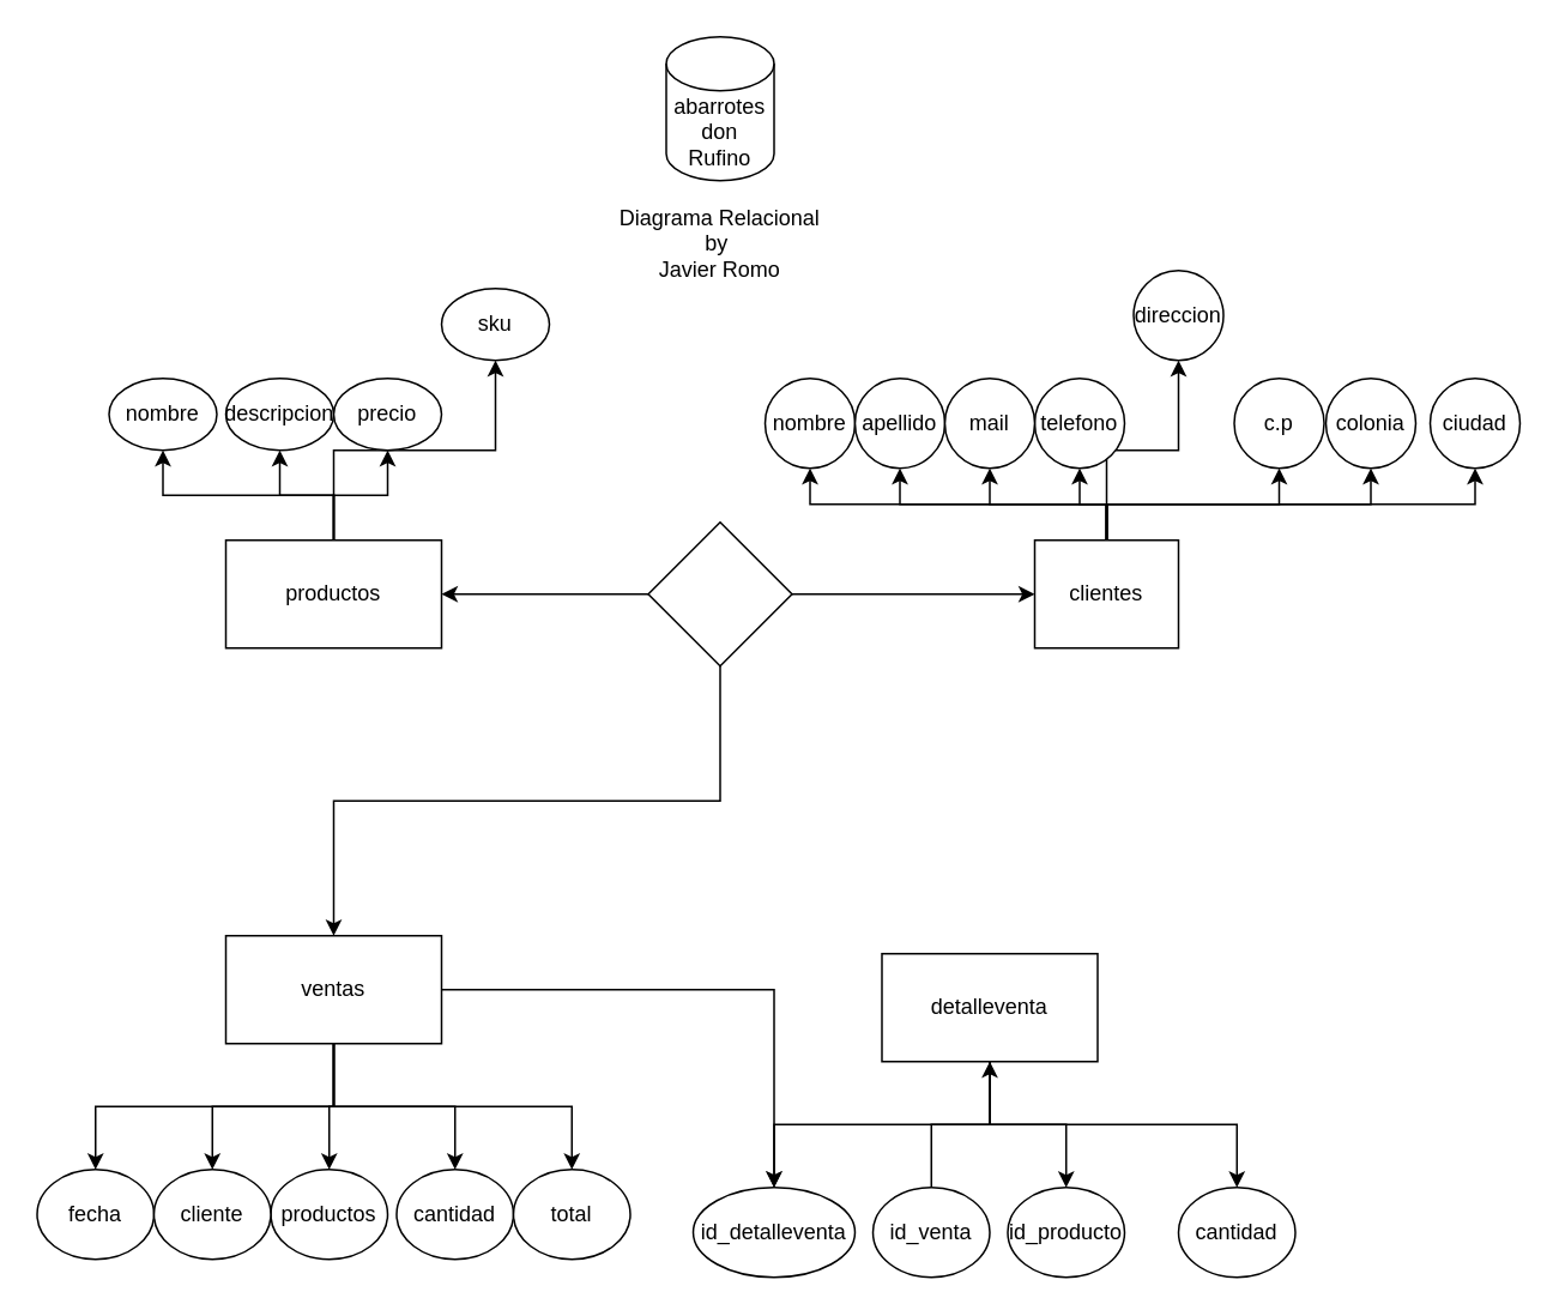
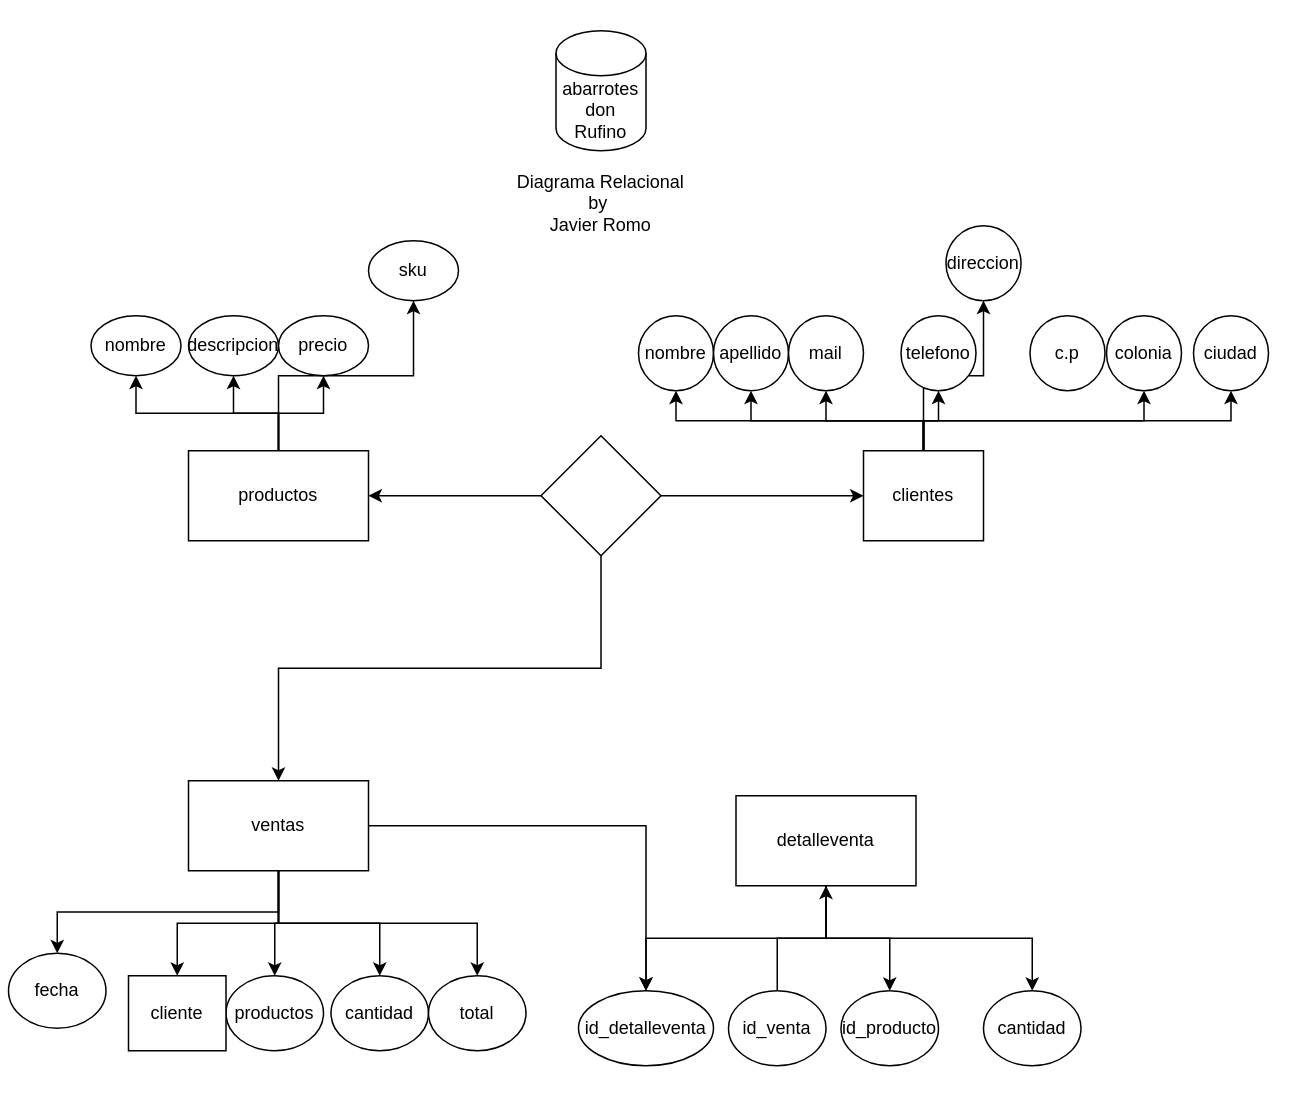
  <mxCell id="0" />
  <mxCell id="1" parent="0" />
  <mxCell id="2" style="edgeStyle=orthogonalEdgeStyle;rounded=0;orthogonalLoop=1;jettySize=auto;html=1;exitX=0.5;exitY=0;exitDx=0;exitDy=0;entryX=0.5;entryY=1;entryDx=0;entryDy=0;" parent="1" source="6" target="34" edge="1"><mxGeometry relative="1" as="geometry" /></mxCell>
  <mxCell id="3" style="edgeStyle=orthogonalEdgeStyle;rounded=0;orthogonalLoop=1;jettySize=auto;html=1;exitX=0.5;exitY=0;exitDx=0;exitDy=0;entryX=0.5;entryY=1;entryDx=0;entryDy=0;" parent="1" source="6" target="33" edge="1"><mxGeometry relative="1" as="geometry" /></mxCell>
  <mxCell id="4" style="edgeStyle=orthogonalEdgeStyle;rounded=0;orthogonalLoop=1;jettySize=auto;html=1;exitX=0.5;exitY=0;exitDx=0;exitDy=0;entryX=0.5;entryY=1;entryDx=0;entryDy=0;" parent="1" source="6" target="32" edge="1"><mxGeometry relative="1" as="geometry" /></mxCell>
  <mxCell id="5" style="edgeStyle=orthogonalEdgeStyle;rounded=0;orthogonalLoop=1;jettySize=auto;html=1;exitX=0.5;exitY=0;exitDx=0;exitDy=0;entryX=0.5;entryY=1;entryDx=0;entryDy=0;" parent="1" source="6" target="7" edge="1"><mxGeometry relative="1" as="geometry" /></mxCell>
  <mxCell id="6" value="productos" style="rounded=0;whiteSpace=wrap;html=1;" parent="1" vertex="1"><mxGeometry x="125" y="300" width="120" height="60" as="geometry" /></mxCell>
  <mxCell id="7" value="nombre" style="ellipse;whiteSpace=wrap;html=1;" parent="1" vertex="1"><mxGeometry x="60" y="210" width="60" height="40" as="geometry" /></mxCell>
  <mxCell id="8" style="edgeStyle=orthogonalEdgeStyle;rounded=0;orthogonalLoop=1;jettySize=auto;html=1;exitX=0.5;exitY=0;exitDx=0;exitDy=0;entryX=0.5;entryY=1;entryDx=0;entryDy=0;" parent="1" source="16" target="17" edge="1"><mxGeometry relative="1" as="geometry" /></mxCell>
  <mxCell id="9" style="edgeStyle=orthogonalEdgeStyle;rounded=0;orthogonalLoop=1;jettySize=auto;html=1;exitX=0.5;exitY=0;exitDx=0;exitDy=0;entryX=0.5;entryY=1;entryDx=0;entryDy=0;" parent="1" source="16" target="18" edge="1"><mxGeometry relative="1" as="geometry" /></mxCell>
  <mxCell id="10" style="edgeStyle=orthogonalEdgeStyle;rounded=0;orthogonalLoop=1;jettySize=auto;html=1;exitX=0.5;exitY=0;exitDx=0;exitDy=0;entryX=0.5;entryY=1;entryDx=0;entryDy=0;" parent="1" source="16" target="21" edge="1"><mxGeometry relative="1" as="geometry" /></mxCell>
  <mxCell id="11" style="edgeStyle=orthogonalEdgeStyle;rounded=0;orthogonalLoop=1;jettySize=auto;html=1;exitX=0.5;exitY=0;exitDx=0;exitDy=0;entryX=0.5;entryY=1;entryDx=0;entryDy=0;" parent="1" source="16" target="19" edge="1"><mxGeometry relative="1" as="geometry" /></mxCell>
  <mxCell id="12" style="edgeStyle=orthogonalEdgeStyle;rounded=0;orthogonalLoop=1;jettySize=auto;html=1;exitX=0.5;exitY=0;exitDx=0;exitDy=0;entryX=0.5;entryY=1;entryDx=0;entryDy=0;" parent="1" source="16" target="23" edge="1"><mxGeometry relative="1" as="geometry" /></mxCell>
- <mxCell id="13" style="edgeStyle=orthogonalEdgeStyle;rounded=0;orthogonalLoop=1;jettySize=auto;html=1;exitX=0.5;exitY=0;exitDx=0;exitDy=0;entryX=0.5;entryY=1;entryDx=0;entryDy=0;" parent="1" source="16" target="22" edge="1"><mxGeometry relative="1" as="geometry" /></mxCell>
  <mxCell id="14" style="edgeStyle=orthogonalEdgeStyle;rounded=0;orthogonalLoop=1;jettySize=auto;html=1;exitX=0.5;exitY=0;exitDx=0;exitDy=0;entryX=0.5;entryY=1;entryDx=0;entryDy=0;" parent="1" source="16" target="20" edge="1"><mxGeometry relative="1" as="geometry" /></mxCell>
  <mxCell id="15" style="edgeStyle=orthogonalEdgeStyle;rounded=0;orthogonalLoop=1;jettySize=auto;html=1;exitX=0.5;exitY=0;exitDx=0;exitDy=0;" parent="1" source="16" target="24" edge="1"><mxGeometry relative="1" as="geometry" /></mxCell>
  <mxCell id="16" value="clientes" style="rounded=0;whiteSpace=wrap;html=1;" parent="1" vertex="1"><mxGeometry x="575" y="300" width="80" height="60" as="geometry" /></mxCell>
  <mxCell id="17" value="nombre" style="ellipse;whiteSpace=wrap;html=1;" parent="1" vertex="1"><mxGeometry x="425" y="210" width="50" height="50" as="geometry" /></mxCell>
  <mxCell id="18" value="apellido" style="ellipse;whiteSpace=wrap;html=1;" parent="1" vertex="1"><mxGeometry x="475" y="210" width="50" height="50" as="geometry" /></mxCell>
- <mxCell id="19" value="telefono" style="ellipse;whiteSpace=wrap;html=1;" parent="1" vertex="1"><mxGeometry x="575" y="210" width="50" height="50" as="geometry" /></mxCell>
+ <mxCell id="19" value="telefono" style="ellipse;whiteSpace=wrap;html=1;" parent="1" vertex="1"><mxGeometry x="600" y="210" width="50" height="50" as="geometry" /></mxCell>
  <mxCell id="20" value="colonia" style="ellipse;whiteSpace=wrap;html=1;" parent="1" vertex="1"><mxGeometry x="737" y="210" width="50" height="50" as="geometry" /></mxCell>
  <mxCell id="21" value="mail" style="ellipse;whiteSpace=wrap;html=1;" parent="1" vertex="1"><mxGeometry x="525" y="210" width="50" height="50" as="geometry" /></mxCell>
  <mxCell id="22" value="c.p" style="ellipse;whiteSpace=wrap;html=1;" parent="1" vertex="1"><mxGeometry x="686" y="210" width="50" height="50" as="geometry" /></mxCell>
  <mxCell id="23" value="direccion" style="ellipse;whiteSpace=wrap;html=1;" parent="1" vertex="1"><mxGeometry x="630" y="150" width="50" height="50" as="geometry" /></mxCell>
  <mxCell id="24" value="ciudad" style="ellipse;whiteSpace=wrap;html=1;" parent="1" vertex="1"><mxGeometry x="795" y="210" width="50" height="50" as="geometry" /></mxCell>
  <mxCell id="25" style="edgeStyle=orthogonalEdgeStyle;rounded=0;orthogonalLoop=1;jettySize=auto;html=1;exitX=0.5;exitY=1;exitDx=0;exitDy=0;entryX=0.5;entryY=0;entryDx=0;entryDy=0;" parent="1" source="31" target="42" edge="1"><mxGeometry relative="1" as="geometry" /></mxCell>
  <mxCell id="26" style="edgeStyle=orthogonalEdgeStyle;rounded=0;orthogonalLoop=1;jettySize=auto;html=1;exitX=0.5;exitY=1;exitDx=0;exitDy=0;entryX=0.5;entryY=0;entryDx=0;entryDy=0;" parent="1" source="31" target="43" edge="1"><mxGeometry relative="1" as="geometry" /></mxCell>
  <mxCell id="27" style="edgeStyle=orthogonalEdgeStyle;rounded=0;orthogonalLoop=1;jettySize=auto;html=1;exitX=0.5;exitY=1;exitDx=0;exitDy=0;entryX=0.5;entryY=0;entryDx=0;entryDy=0;" parent="1" source="31" target="39" edge="1"><mxGeometry relative="1" as="geometry" /></mxCell>
  <mxCell id="28" style="edgeStyle=orthogonalEdgeStyle;rounded=0;orthogonalLoop=1;jettySize=auto;html=1;exitX=0.5;exitY=1;exitDx=0;exitDy=0;entryX=0.5;entryY=0;entryDx=0;entryDy=0;" parent="1" source="31" target="40" edge="1"><mxGeometry relative="1" as="geometry" /></mxCell>
  <mxCell id="29" style="edgeStyle=orthogonalEdgeStyle;rounded=0;orthogonalLoop=1;jettySize=auto;html=1;exitX=0.5;exitY=1;exitDx=0;exitDy=0;entryX=0.5;entryY=0;entryDx=0;entryDy=0;" parent="1" source="31" target="41" edge="1"><mxGeometry relative="1" as="geometry" /></mxCell>
  <mxCell id="30" style="edgeStyle=orthogonalEdgeStyle;rounded=0;orthogonalLoop=1;jettySize=auto;html=1;exitX=1;exitY=0.5;exitDx=0;exitDy=0;" edge="1" parent="1" source="31" target="52"><mxGeometry relative="1" as="geometry" /></mxCell>
  <mxCell id="31" value="ventas" style="rounded=0;whiteSpace=wrap;html=1;" parent="1" vertex="1"><mxGeometry x="125" y="520" width="120" height="60" as="geometry" /></mxCell>
  <mxCell id="32" value="descripcion" style="ellipse;whiteSpace=wrap;html=1;" parent="1" vertex="1"><mxGeometry x="125" y="210" width="60" height="40" as="geometry" /></mxCell>
  <mxCell id="33" value="precio" style="ellipse;whiteSpace=wrap;html=1;" parent="1" vertex="1"><mxGeometry x="185" y="210" width="60" height="40" as="geometry" /></mxCell>
  <mxCell id="34" value="sku" style="ellipse;whiteSpace=wrap;html=1;" parent="1" vertex="1"><mxGeometry x="245" y="160" width="60" height="40" as="geometry" /></mxCell>
  <mxCell id="35" style="edgeStyle=orthogonalEdgeStyle;rounded=0;orthogonalLoop=1;jettySize=auto;html=1;exitX=1;exitY=0.5;exitDx=0;exitDy=0;entryX=0;entryY=0.5;entryDx=0;entryDy=0;" parent="1" source="38" target="16" edge="1"><mxGeometry relative="1" as="geometry" /></mxCell>
  <mxCell id="36" style="edgeStyle=orthogonalEdgeStyle;rounded=0;orthogonalLoop=1;jettySize=auto;html=1;exitX=0;exitY=0.5;exitDx=0;exitDy=0;entryX=1;entryY=0.5;entryDx=0;entryDy=0;" parent="1" source="38" target="6" edge="1"><mxGeometry relative="1" as="geometry" /></mxCell>
  <mxCell id="37" style="edgeStyle=orthogonalEdgeStyle;rounded=0;orthogonalLoop=1;jettySize=auto;html=1;exitX=0.5;exitY=1;exitDx=0;exitDy=0;entryX=0.5;entryY=0;entryDx=0;entryDy=0;" parent="1" source="38" target="31" edge="1"><mxGeometry relative="1" as="geometry" /></mxCell>
  <mxCell id="38" value="" style="rhombus;whiteSpace=wrap;html=1;" parent="1" vertex="1"><mxGeometry x="360" y="290" width="80" height="80" as="geometry" /></mxCell>
  <mxCell id="39" value="productos" style="ellipse;whiteSpace=wrap;html=1;" parent="1" vertex="1"><mxGeometry x="150" y="650" width="65" height="50" as="geometry" /></mxCell>
  <mxCell id="40" value="cantidad" style="ellipse;whiteSpace=wrap;html=1;" parent="1" vertex="1"><mxGeometry x="220" y="650" width="65" height="50" as="geometry" /></mxCell>
  <mxCell id="41" value="total" style="ellipse;whiteSpace=wrap;html=1;" parent="1" vertex="1"><mxGeometry x="285" y="650" width="65" height="50" as="geometry" /></mxCell>
- <mxCell id="42" value="fecha" style="ellipse;whiteSpace=wrap;html=1;" parent="1" vertex="1"><mxGeometry x="20" y="650" width="65" height="50" as="geometry" /></mxCell>
- <mxCell id="43" value="cliente" style="ellipse;whiteSpace=wrap;html=1;" parent="1" vertex="1"><mxGeometry x="85" y="650" width="65" height="50" as="geometry" /></mxCell>
+ <mxCell id="42" value="fecha" style="ellipse;whiteSpace=wrap;html=1;" parent="1" vertex="1"><mxGeometry x="5" y="635" width="65" height="50" as="geometry" /></mxCell>
+ <mxCell id="43" value="cliente" style="whiteSpace=wrap;html=1;rounded=0;" parent="1" vertex="1"><mxGeometry x="85" y="650" width="65" height="50" as="geometry" /></mxCell>
  <mxCell id="44" value="abarrotes don Rufino" style="shape=cylinder3;whiteSpace=wrap;html=1;boundedLbl=1;backgroundOutline=1;size=15;" parent="1" vertex="1"><mxGeometry x="370" y="20" width="60" height="80" as="geometry" /></mxCell>
  <mxCell id="45" value="Diagrama Relacional&lt;div&gt;by&amp;nbsp;&lt;/div&gt;&lt;div&gt;Javier Romo&lt;/div&gt;" style="text;html=1;align=center;verticalAlign=middle;whiteSpace=wrap;rounded=0;" parent="1" vertex="1"><mxGeometry x="270" y="120" width="260" height="30" as="geometry" /></mxCell>
  <mxCell id="46" style="edgeStyle=orthogonalEdgeStyle;rounded=0;orthogonalLoop=1;jettySize=auto;html=1;exitX=0.5;exitY=1;exitDx=0;exitDy=0;entryX=0.5;entryY=0;entryDx=0;entryDy=0;" edge="1" parent="1" source="49" target="52"><mxGeometry relative="1" as="geometry" /></mxCell>
  <mxCell id="47" style="edgeStyle=orthogonalEdgeStyle;rounded=0;orthogonalLoop=1;jettySize=auto;html=1;exitX=0.5;exitY=1;exitDx=0;exitDy=0;entryX=0.5;entryY=0;entryDx=0;entryDy=0;" edge="1" parent="1" source="49" target="50"><mxGeometry relative="1" as="geometry" /></mxCell>
  <mxCell id="48" style="edgeStyle=orthogonalEdgeStyle;rounded=0;orthogonalLoop=1;jettySize=auto;html=1;exitX=0.5;exitY=1;exitDx=0;exitDy=0;entryX=0.5;entryY=0;entryDx=0;entryDy=0;" edge="1" parent="1" source="49" target="51"><mxGeometry relative="1" as="geometry" /></mxCell>
  <mxCell id="49" value="detalleventa" style="rounded=0;whiteSpace=wrap;html=1;" vertex="1" parent="1"><mxGeometry x="490" y="530" width="120" height="60" as="geometry" /></mxCell>
  <mxCell id="50" value="id_producto" style="ellipse;whiteSpace=wrap;html=1;" vertex="1" parent="1"><mxGeometry x="560" y="660" width="65" height="50" as="geometry" /></mxCell>
  <mxCell id="51" value="cantidad" style="ellipse;whiteSpace=wrap;html=1;" vertex="1" parent="1"><mxGeometry x="655" y="660" width="65" height="50" as="geometry" /></mxCell>
  <mxCell id="52" value="id_detalleventa" style="ellipse;whiteSpace=wrap;html=1;" vertex="1" parent="1"><mxGeometry x="385" y="660" width="90" height="50" as="geometry" /></mxCell>
  <mxCell id="53" style="edgeStyle=orthogonalEdgeStyle;rounded=0;orthogonalLoop=1;jettySize=auto;html=1;exitX=0.5;exitY=0;exitDx=0;exitDy=0;entryX=0.5;entryY=1;entryDx=0;entryDy=0;" edge="1" parent="1" source="54" target="49"><mxGeometry relative="1" as="geometry" /></mxCell>
  <mxCell id="54" value="id_venta" style="ellipse;whiteSpace=wrap;html=1;" vertex="1" parent="1"><mxGeometry x="485" y="660" width="65" height="50" as="geometry" /></mxCell>
